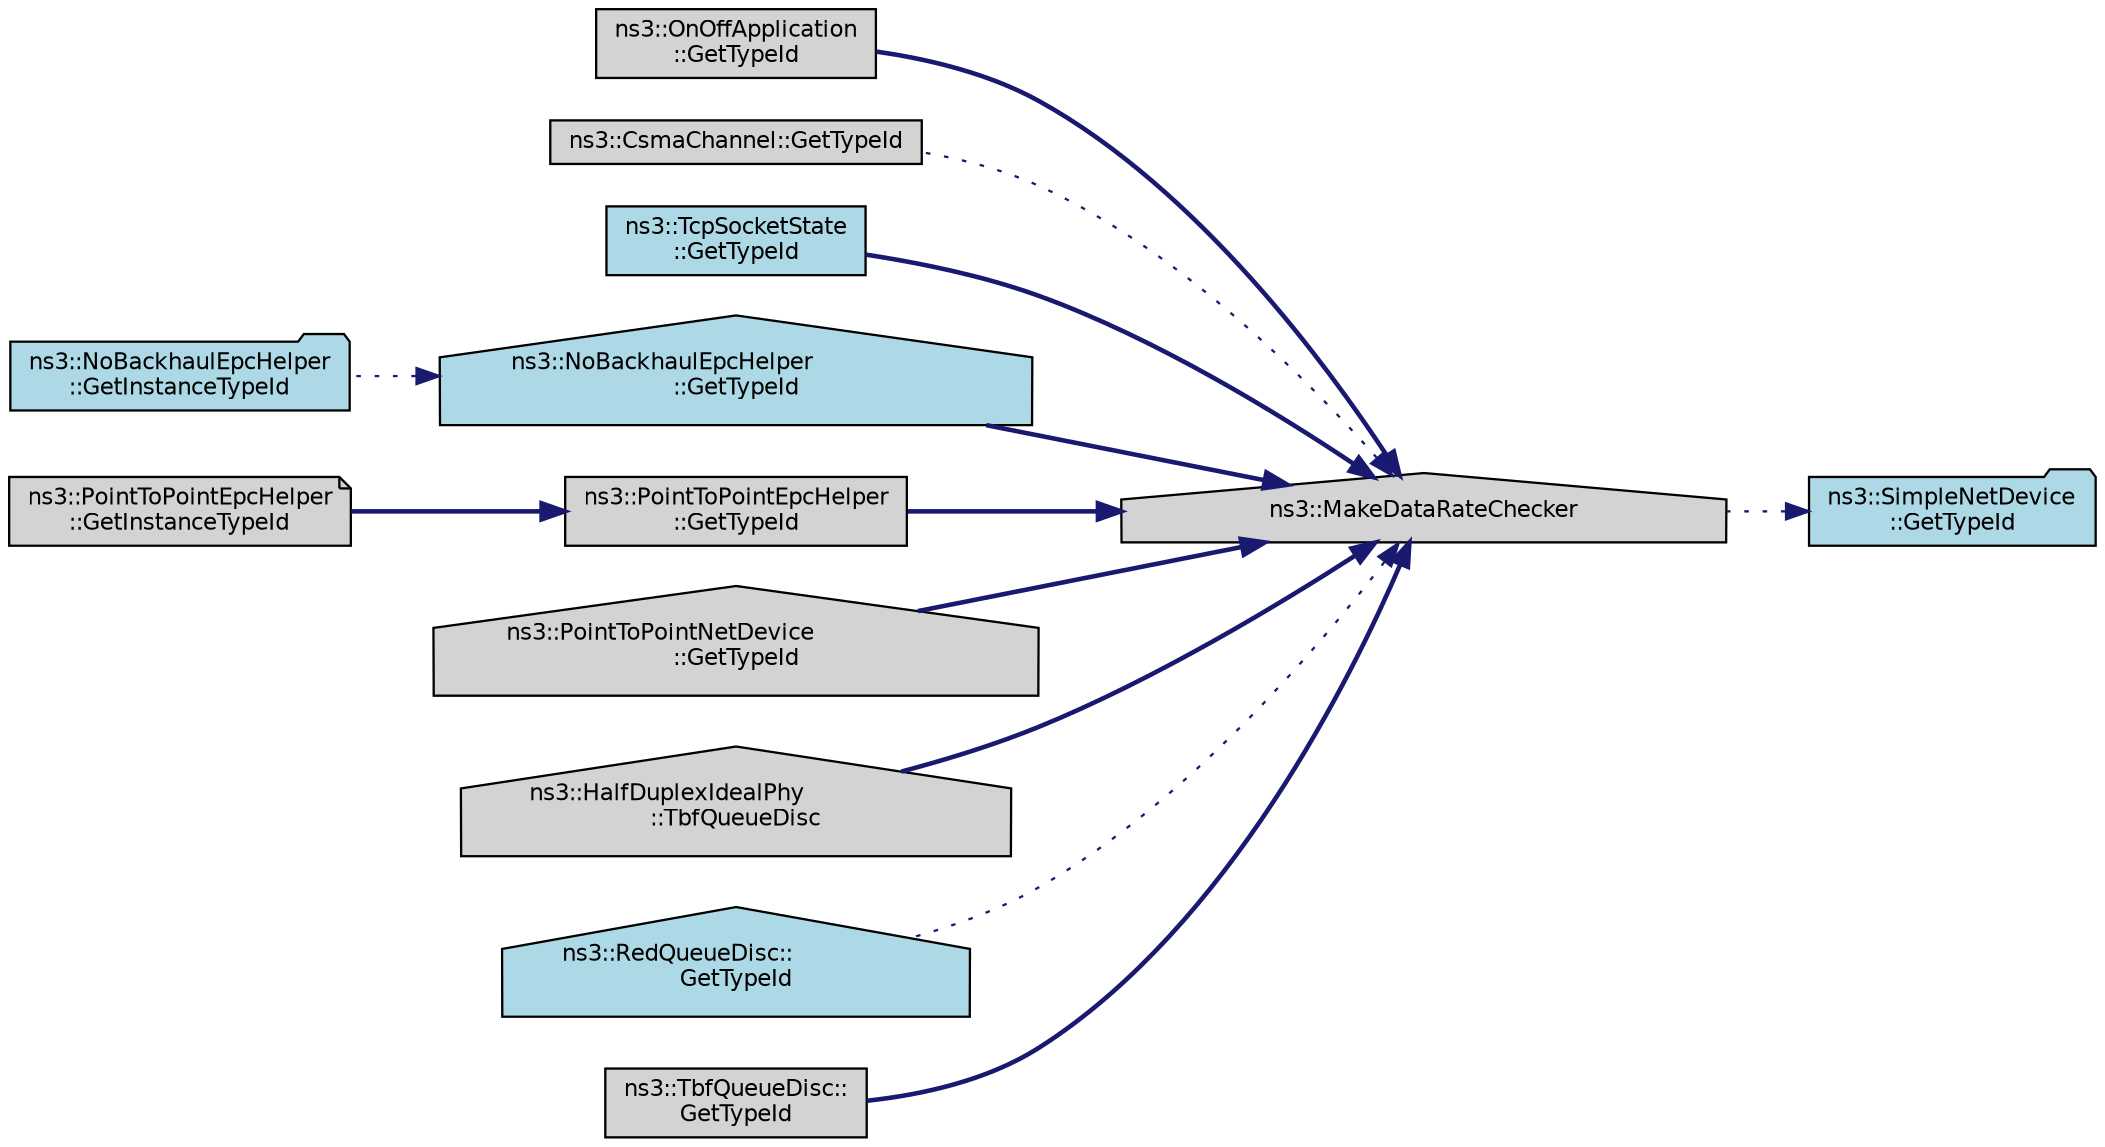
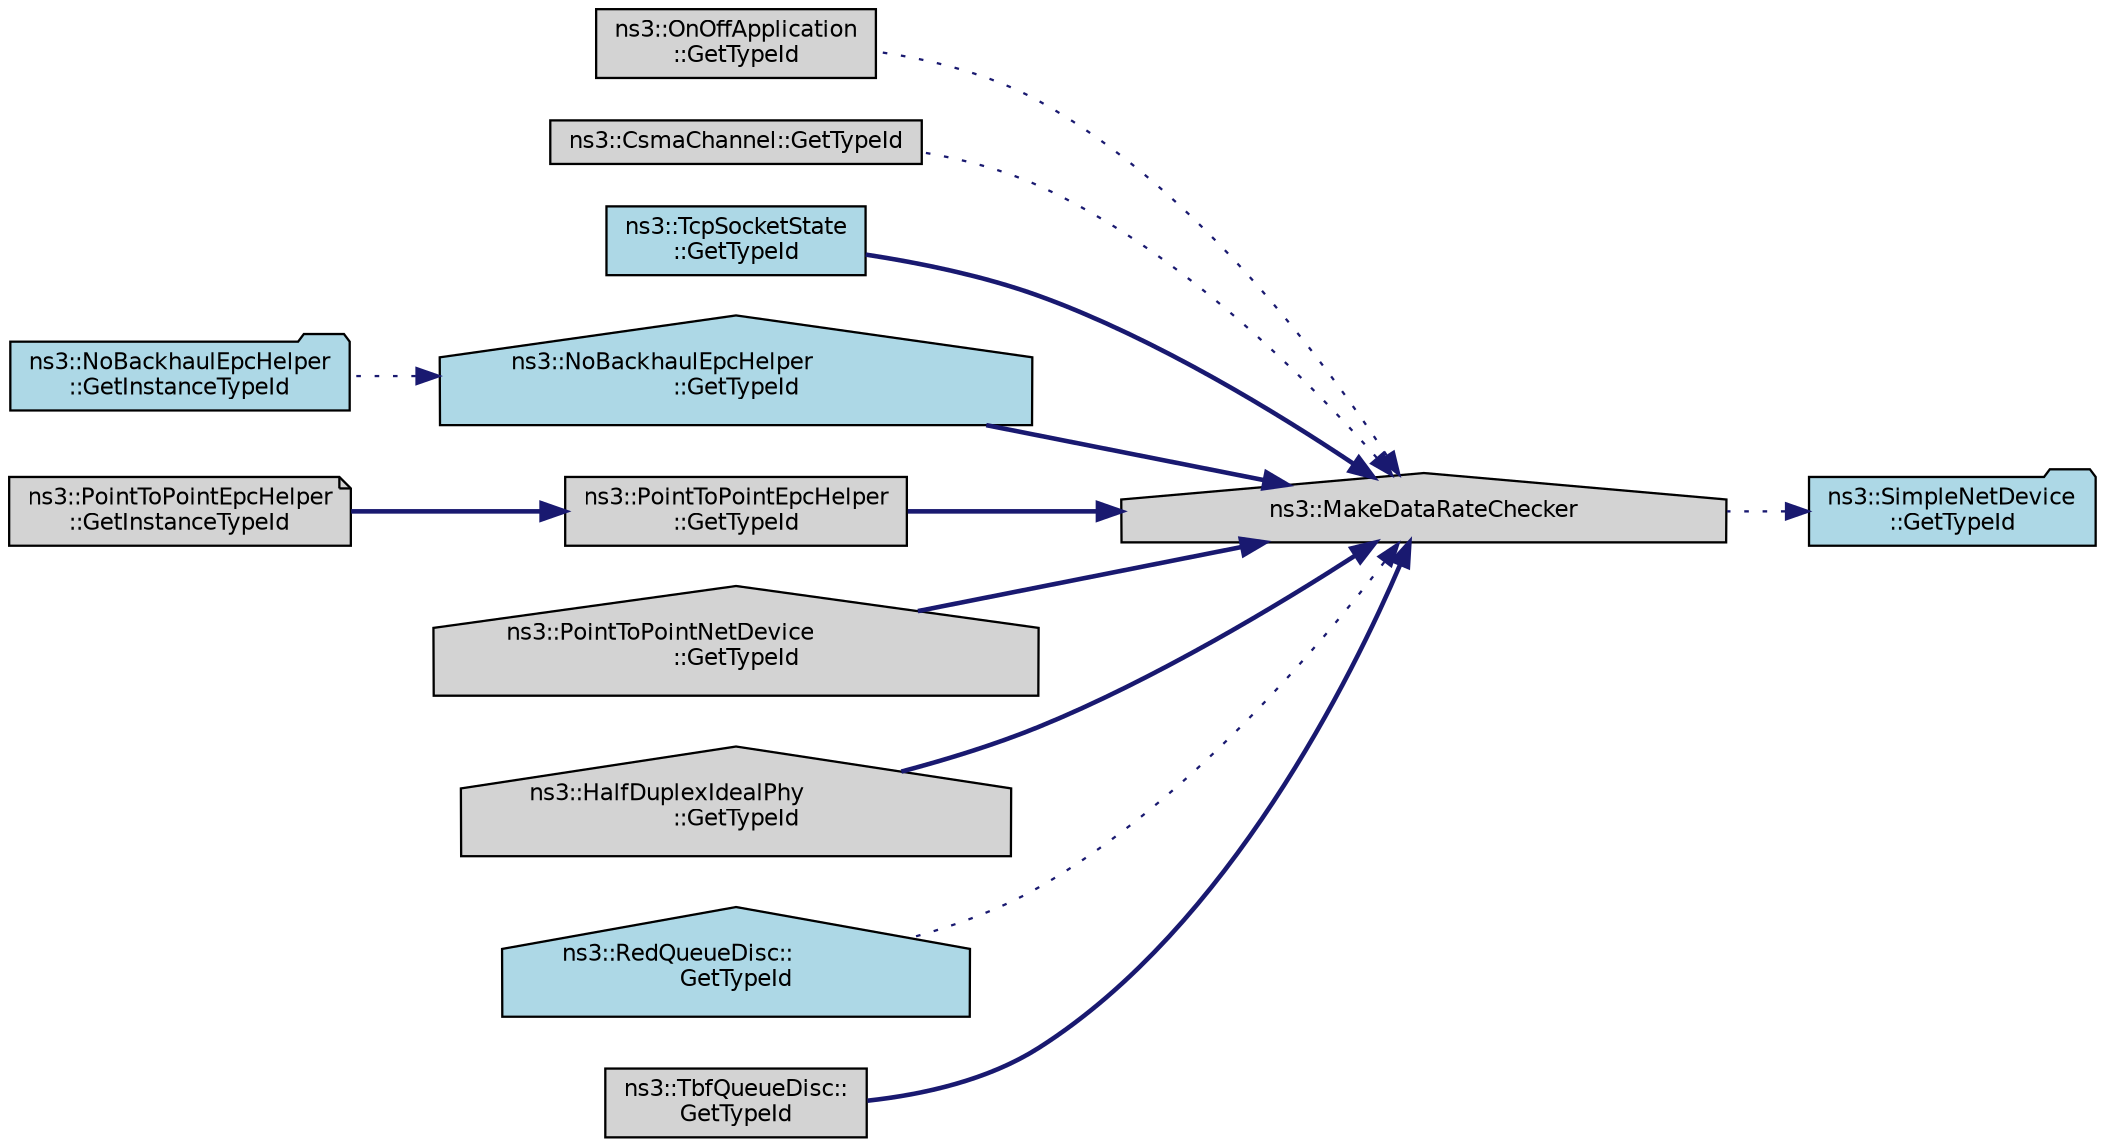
  digraph {
    rankdir=RL
    node [color=black fillcolor=lightgrey fontname=Helvetica fontsize=10 shape=house style=filled]
    edge [color=midnightblue dir=back fontname=Helvetica fontsize=10 labelfontname=Helvetica labelfontsize=10 style=bold]
    n1 [fontcolor=black height=0.2 label="ns3::MakeDataRateChecker" width=0.4]
    n2 [height=0.2 label="ns3::OnOffApplication\l::GetTypeId" shape=box width=0.4]
    n3 [height=0.2 label="ns3::CsmaChannel::GetTypeId" shape=box width=0.4]
    n4 [fillcolor=lightblue height=0.2 label="ns3::TcpSocketState\l::GetTypeId" shape=box width=0.4]
    n5 [fillcolor=lightblue height=0.2 label="ns3::NoBackhaulEpcHelper\l::GetTypeId" width=0.4]
    n6 [height=0.2 label="ns3::PointToPointEpcHelper\l::GetTypeId" shape=box width=0.4]
    n7 [height=0.2 label="ns3::PointToPointNetDevice\l::GetTypeId" width=0.4]
-   n8 [height=0.2 label="ns3::HalfDuplexIdealPhy\l::TbfQueueDisc" width=0.4]
+   n8 [height=0.2 label="ns3::HalfDuplexIdealPhy\l::GetTypeId" width=0.4]
    n9 [fillcolor=lightblue height=0.2 label="ns3::RedQueueDisc::\lGetTypeId" width=0.4]
    n10 [height=0.2 label="ns3::TbfQueueDisc::\lGetTypeId" shape=box width=0.4]
    n11 [fillcolor=lightblue height=0.2 label="ns3::NoBackhaulEpcHelper\l::GetInstanceTypeId" shape=folder width=0.4]
    n12 [height=0.2 label="ns3::PointToPointEpcHelper\l::GetInstanceTypeId" shape=note width=0.4]
    n13 [fillcolor=lightblue height=0.2 label="ns3::SimpleNetDevice\l::GetTypeId" shape=folder width=0.4]
-   n1 -> n2
+   n1 -> n2 [style=dotted]
    n1 -> n3 [style=dotted]
    n1 -> n4
    n1 -> n5
    n1 -> n6
    n1 -> n7
    n1 -> n8
    n1 -> n9 [style=dotted]
    n1 -> n10
    n5 -> n11 [style=dotted]
    n6 -> n12
    n13 -> n1 [style=dotted]
  }
